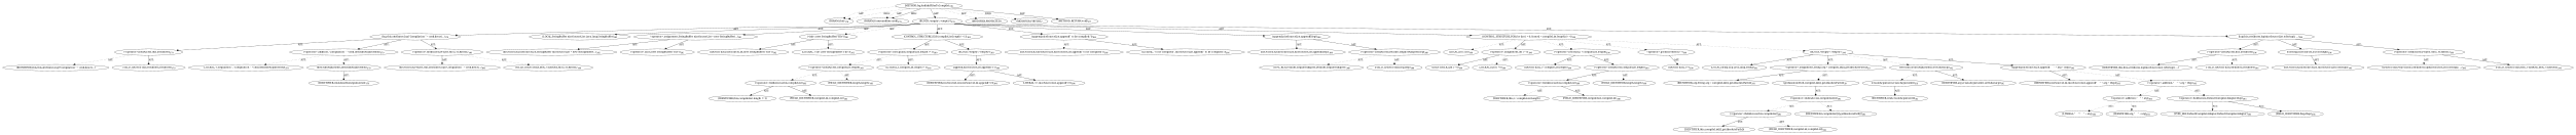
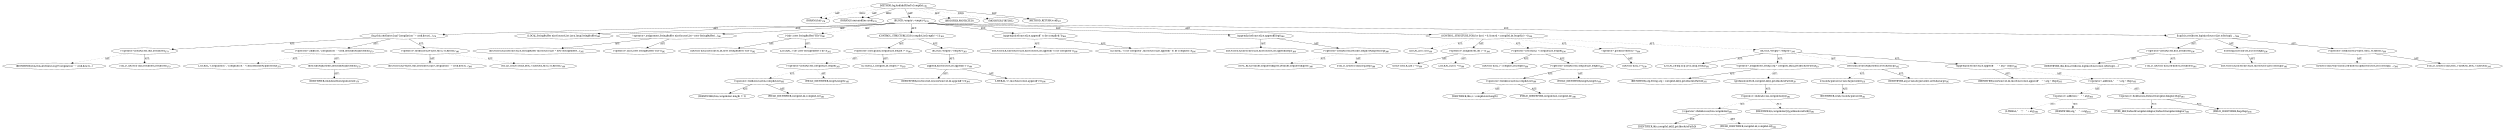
  digraph {
    fontname="Noto Serif"
    node [fontname="Noto Serif"]
    edge [arrowhead=normal fontname="Noto Serif" style=solid]
    n1 [label=<(METHOD,logAndAddFilesToCompile)<SUB>378</SUB>>]
    n2 [label=<(PARAM,this)<SUB>378</SUB>>]
    n3 [label=<(PARAM,Commandline cmd)<SUB>378</SUB>>]
    n4 [label=<(BLOCK,&lt;empty&gt;,&lt;empty&gt;)<SUB>378</SUB>>]
    n5 [label=<(MODIFIER,PROTECTED)>]
    n6 [label=<(MODIFIER,VIRTUAL)>]
    n7 [label=<(METHOD_RETURN,void)<SUB>377</SUB>>]
    n8 [label=<(log,this.attributes.log(&quot;Compilation &quot; + cmd.descri...)<SUB>379</SUB>>]
    n9 [label=<(LOCAL,StringBuffer niceSourceList: java.lang.StringBuffer)<SUB>382</SUB>>]
    n10 [label=<(&lt;operator&gt;.assignment,StringBuffer niceSourceList = new StringBuffer(...)<SUB>382</SUB>>]
    n11 [label=<(&lt;init&gt;,new StringBuffer(&quot;File&quot;))<SUB>382</SUB>>]
    n12 [label=<(CONTROL_STRUCTURE,IF,if (compileList.length != 1))<SUB>383</SUB>>]
    n13 [label=<(append,niceSourceList.append(&quot; to be compiled:&quot;))<SUB>386</SUB>>]
    n14 [label=<(append,niceSourceList.append(lSep))<SUB>388</SUB>>]
    n15 [label=<(CONTROL_STRUCTURE,FOR,for (int i = 0; Some(i &lt; compileList.length); i++))<SUB>390</SUB>>]
    n16 [label=<(log,this.attributes.log(niceSourceList.toString(), ...)<SUB>396</SUB>>]
    n17 [label=<(&lt;operator&gt;.fieldAccess,this.attributes)<SUB>379</SUB>>]
    n18 [label=<(&lt;operator&gt;.addition,&quot;Compilation &quot; + cmd.describeArguments())<SUB>379</SUB>>]
    n19 [label=<(&lt;operator&gt;.fieldAccess,Project.MSG_VERBOSE)<SUB>380</SUB>>]
    n20 [label=<(IDENTIFIER,niceSourceList,StringBuffer niceSourceList = new StringBuffer(...)<SUB>382</SUB>>]
    n21 [label=<(&lt;operator&gt;.alloc,new StringBuffer(&quot;File&quot;))<SUB>382</SUB>>]
    n22 [label=<(IDENTIFIER,niceSourceList,new StringBuffer(&quot;File&quot;))<SUB>382</SUB>>]
    n23 [label=<(LITERAL,&quot;File&quot;,new StringBuffer(&quot;File&quot;))<SUB>382</SUB>>]
    n24 [label=<(&lt;operator&gt;.notEquals,compileList.length != 1)<SUB>380</SUB>>]
    n25 [label=<(BLOCK,&lt;empty&gt;,&lt;empty&gt;)<SUB>383</SUB>>]
    n26 [label=<(IDENTIFIER,niceSourceList,niceSourceList.append(&quot; to be compiled:&quot;))<SUB>386</SUB>>]
    n27 [label=<(LITERAL,&quot; to be compiled:&quot;,niceSourceList.append(&quot; to be compiled:&quot;))<SUB>386</SUB>>]
    n28 [label=<(IDENTIFIER,niceSourceList,niceSourceList.append(lSep))<SUB>388</SUB>>]
    n29 [label=<(&lt;operator&gt;.fieldAccess,DefaultCompilerAdapter.lSep)<SUB>388</SUB>>]
    n30 [label=<(LOCAL,int i: int)<SUB>390</SUB>>]
    n31 [label=<(&lt;operator&gt;.assignment,int i = 0)<SUB>390</SUB>>]
    n32 [label=<(&lt;operator&gt;.lessThan,i &lt; compileList.length)<SUB>390</SUB>>]
    n33 [label=<(&lt;operator&gt;.postIncrement,i++)<SUB>390</SUB>>]
    n34 [label=<(BLOCK,&lt;empty&gt;,&lt;empty&gt;)<SUB>390</SUB>>]
    n35 [label=<(&lt;operator&gt;.fieldAccess,this.attributes)<SUB>396</SUB>>]
    n36 [label=<(toString,niceSourceList.toString())<SUB>396</SUB>>]
    n37 [label=<(&lt;operator&gt;.fieldAccess,Project.MSG_VERBOSE)<SUB>396</SUB>>]
    n38 [label=<(IDENTIFIER,this,this.attributes.log(&quot;Compilation &quot; + cmd.descri...)>]
    n39 [label=<(FIELD_IDENTIFIER,attributes,attributes)<SUB>379</SUB>>]
    n40 [label=<(LITERAL,&quot;Compilation &quot;,&quot;Compilation &quot; + cmd.describeArguments())<SUB>379</SUB>>]
    n41 [label=<(describeArguments,describeArguments())<SUB>379</SUB>>]
    n42 [label=<(IDENTIFIER,Project,this.attributes.log(&quot;Compilation &quot; + cmd.descri...)<SUB>380</SUB>>]
    n43 [label=<(FIELD_IDENTIFIER,MSG_VERBOSE,MSG_VERBOSE)<SUB>380</SUB>>]
    n44 [label=<(IDENTIFIER,cmd,describeArguments())<SUB>379</SUB>>]
    n45 [label=<(&lt;operator&gt;.fieldAccess,compileList.length)<SUB>383</SUB>>]
    n46 [label=<(LITERAL,1,compileList.length != 1)<SUB>383</SUB>>]
    n47 [label=<(append,niceSourceList.append(&quot;s&quot;))<SUB>384</SUB>>]
    n48 [label=<(&lt;operator&gt;.fieldAccess,this.compileList)<SUB>383</SUB>>]
    n49 [label=<(FIELD_IDENTIFIER,length,length)<SUB>383</SUB>>]
    n50 [label=<(IDENTIFIER,this,compileList.length != 1)>]
    n51 [label=<(FIELD_IDENTIFIER,compileList,compileList)<SUB>383</SUB>>]
    n52 [label=<(IDENTIFIER,niceSourceList,niceSourceList.append(&quot;s&quot;))<SUB>384</SUB>>]
    n53 [label=<(LITERAL,&quot;s&quot;,niceSourceList.append(&quot;s&quot;))<SUB>384</SUB>>]
    n54 [label=<(TYPE_REF,DefaultCompilerAdapter,DefaultCompilerAdapter)<SUB>388</SUB>>]
    n55 [label=<(FIELD_IDENTIFIER,lSep,lSep)<SUB>388</SUB>>]
    n56 [label=<(IDENTIFIER,i,int i = 0)<SUB>390</SUB>>]
    n57 [label=<(LITERAL,0,int i = 0)<SUB>390</SUB>>]
    n58 [label=<(IDENTIFIER,i,i &lt; compileList.length)<SUB>390</SUB>>]
    n59 [label=<(&lt;operator&gt;.fieldAccess,compileList.length)<SUB>390</SUB>>]
    n60 [label=<(IDENTIFIER,i,i++)<SUB>390</SUB>>]
    n61 [label=<(LOCAL,String arg: java.lang.String)<SUB>391</SUB>>]
    n62 [label=<(&lt;operator&gt;.assignment,String arg = compileList[i].getAbsolutePath())<SUB>391</SUB>>]
    n63 [label=<(setValue,createArgument().setValue(arg))<SUB>392</SUB>>]
    n64 [label=<(append,niceSourceList.append(&quot;    &quot; + arg + lSep))<SUB>393</SUB>>]
    n65 [label=<(&lt;operator&gt;.fieldAccess,this.compileList)<SUB>390</SUB>>]
    n66 [label=<(FIELD_IDENTIFIER,length,length)<SUB>390</SUB>>]
    n67 [label=<(IDENTIFIER,this,i &lt; compileList.length)>]
    n68 [label=<(FIELD_IDENTIFIER,compileList,compileList)<SUB>390</SUB>>]
    n69 [label=<(IDENTIFIER,arg,String arg = compileList[i].getAbsolutePath())<SUB>391</SUB>>]
    n70 [label=<(getAbsolutePath,compileList[i].getAbsolutePath())<SUB>391</SUB>>]
    n71 [label=<(createArgument,createArgument())<SUB>392</SUB>>]
    n72 [label=<(IDENTIFIER,arg,createArgument().setValue(arg))<SUB>392</SUB>>]
    n73 [label=<(IDENTIFIER,niceSourceList,niceSourceList.append(&quot;    &quot; + arg + lSep))<SUB>393</SUB>>]
    n74 [label=<(&lt;operator&gt;.addition,&quot;    &quot; + arg + lSep)<SUB>393</SUB>>]
    n75 [label=<(&lt;operator&gt;.indexAccess,compileList[i])<SUB>391</SUB>>]
    n76 [label=<(&lt;operator&gt;.fieldAccess,this.compileList)<SUB>391</SUB>>]
    n77 [label=<(IDENTIFIER,i,compileList[i].getAbsolutePath())<SUB>391</SUB>>]
    n78 [label=<(IDENTIFIER,this,compileList[i].getAbsolutePath())>]
    n79 [label=<(FIELD_IDENTIFIER,compileList,compileList)<SUB>391</SUB>>]
    n80 [label=<(IDENTIFIER,cmd,createArgument())<SUB>392</SUB>>]
    n81 [label=<(&lt;operator&gt;.addition,&quot;    &quot; + arg)<SUB>393</SUB>>]
    n82 [label=<(&lt;operator&gt;.fieldAccess,DefaultCompilerAdapter.lSep)<SUB>393</SUB>>]
    n83 [label=<(LITERAL,&quot;    &quot;,&quot;    &quot; + arg)<SUB>393</SUB>>]
    n84 [label=<(IDENTIFIER,arg,&quot;    &quot; + arg)<SUB>393</SUB>>]
    n85 [label=<(TYPE_REF,DefaultCompilerAdapter,DefaultCompilerAdapter)<SUB>393</SUB>>]
    n86 [label=<(FIELD_IDENTIFIER,lSep,lSep)<SUB>393</SUB>>]
    n87 [label=<(IDENTIFIER,this,this.attributes.log(niceSourceList.toString(), ...)>]
    n88 [label=<(FIELD_IDENTIFIER,attributes,attributes)<SUB>396</SUB>>]
    n89 [label=<(IDENTIFIER,niceSourceList,niceSourceList.toString())<SUB>396</SUB>>]
    n90 [label=<(IDENTIFIER,Project,this.attributes.log(niceSourceList.toString(), ...)<SUB>396</SUB>>]
    n91 [label=<(FIELD_IDENTIFIER,MSG_VERBOSE,MSG_VERBOSE)<SUB>396</SUB>>]
    n1 -> n2 [arrowhead=dot label="AST: " style=dotted]
    n1 -> n2 [arrowhead=dot label="DDG: " style=dotted]
    n1 -> n3 [arrowhead=dot label="AST: " style=dotted]
    n1 -> n3 [label="DDG: "]
    n1 -> n4 [label="AST: "]
    n1 -> n5 [arrowhead=dot label="AST: " style=dotted]
    n1 -> n6 [arrowhead=dot label="DDG: " style=dotted]
    n1 -> n7 [arrowhead=dot label="AST: "]
    n4 -> n8 [arrowhead=dot label="AST: "]
    n4 -> n9 [label="AST: "]
    n4 -> n10 [label="AST: "]
    n4 -> n11 [arrowhead=dot label="AST: " style=dotted]
    n4 -> n12 [arrowhead=dot label="AST: "]
    n4 -> n13 [arrowhead=dot label="AST: "]
    n4 -> n14 [label="AST: "]
    n4 -> n15 [label="AST: "]
    n4 -> n16 [arrowhead=dot label="AST: "]
    n8 -> n17 [arrowhead=dot label="AST: "]
    n8 -> n18 [label="AST: "]
    n8 -> n19 [label="AST: "]
    n10 -> n20 [arrowhead=dot label="AST: "]
    n10 -> n21 [label="AST: "]
    n11 -> n22 [label="AST: "]
    n11 -> n23 [label="AST: "]
    n12 -> n24 [arrowhead=dot label="AST: "]
    n12 -> n25 [arrowhead=dot label="AST: "]
    n13 -> n26 [label="AST: " style=dotted]
    n13 -> n27 [label="AST: "]
    n14 -> n28 [arrowhead=dot label="AST: "]
    n14 -> n29 [label="AST: "]
    n15 -> n30 [label="AST: " style=dotted]
    n15 -> n31 [label="AST: "]
    n15 -> n32 [arrowhead=dot label="AST: " style=dotted]
    n15 -> n33 [label="AST: " style=dotted]
    n15 -> n34 [label="AST: " style=dotted]
    n16 -> n35 [arrowhead=dot label="AST: "]
    n16 -> n36 [label="AST: "]
    n16 -> n37 [label="AST: "]
    n17 -> n38 [label="AST: " style=dotted]
    n17 -> n39 [arrowhead=dot label="AST: "]
    n18 -> n40 [label="AST: " style=dotted]
    n18 -> n41 [label="AST: " style=dotted]
    n19 -> n42 [label="AST: "]
    n19 -> n43 [arrowhead=dot label="AST: " style=dotted]
    n24 -> n45 [arrowhead=dot label="AST: " style=dotted]
    n24 -> n46 [label="AST: "]
    n25 -> n47 [label="AST: "]
    n29 -> n54 [label="AST: " style=dotted]
    n29 -> n55 [arrowhead=dot label="AST: " style=dotted]
    n31 -> n56 [arrowhead=dot label="AST: "]
    n31 -> n57 [label="AST: " style=dotted]
    n32 -> n58 [arrowhead=dot label="AST: "]
    n32 -> n59 [label="AST: "]
    n33 -> n60 [arrowhead=dot label="AST: "]
    n34 -> n61 [label="AST: "]
    n34 -> n62 [label="AST: "]
    n34 -> n63 [label="AST: " style=dotted]
    n34 -> n64 [label="AST: "]
    n35 -> n87 [label="AST: "]
    n35 -> n88 [label="AST: " style=dotted]
    n36 -> n89 [label="AST: "]
    n37 -> n90 [label="AST: " style=dotted]
    n37 -> n91 [label="AST: "]
    n41 -> n44 [arrowhead=dot label="AST: "]
    n45 -> n48 [label="AST: " style=dotted]
    n45 -> n49 [label="AST: " style=dotted]
    n47 -> n52 [arrowhead=dot label="AST: "]
    n47 -> n53 [label="AST: "]
    n48 -> n50 [label="AST: "]
    n48 -> n51 [label="AST: "]
    n59 -> n65 [label="AST: "]
    n59 -> n66 [arrowhead=dot label="AST: " style=dotted]
    n62 -> n69 [label="AST: "]
    n62 -> n70 [arrowhead=dot label="AST: " style=dotted]
    n63 -> n71 [label="AST: " style=dotted]
    n63 -> n72 [label="AST: "]
    n64 -> n73 [label="AST: "]
    n64 -> n74 [arrowhead=dot label="AST: " style=dotted]
    n65 -> n67 [label="AST: " style=dotted]
    n65 -> n68 [label="AST: "]
-   n70 -> n75 [arrowhead=dot label="AST: "]
+   n70 -> n75 [label="AST: "]
    n71 -> n80 [arrowhead=dot label="AST: "]
    n74 -> n81 [label="AST: " style=dotted]
    n74 -> n82 [arrowhead=dot label="AST: " style=dotted]
    n75 -> n76 [label="AST: " style=dotted]
    n75 -> n77 [label="AST: " style=dotted]
    n76 -> n78 [label="AST: "]
    n76 -> n79 [label="AST: " style=dotted]
    n81 -> n83 [arrowhead=dot label="AST: " style=dotted]
    n81 -> n84 [label="AST: " style=dotted]
    n82 -> n85 [label="AST: "]
    n82 -> n86 [arrowhead=dot label="AST: "]
  }
